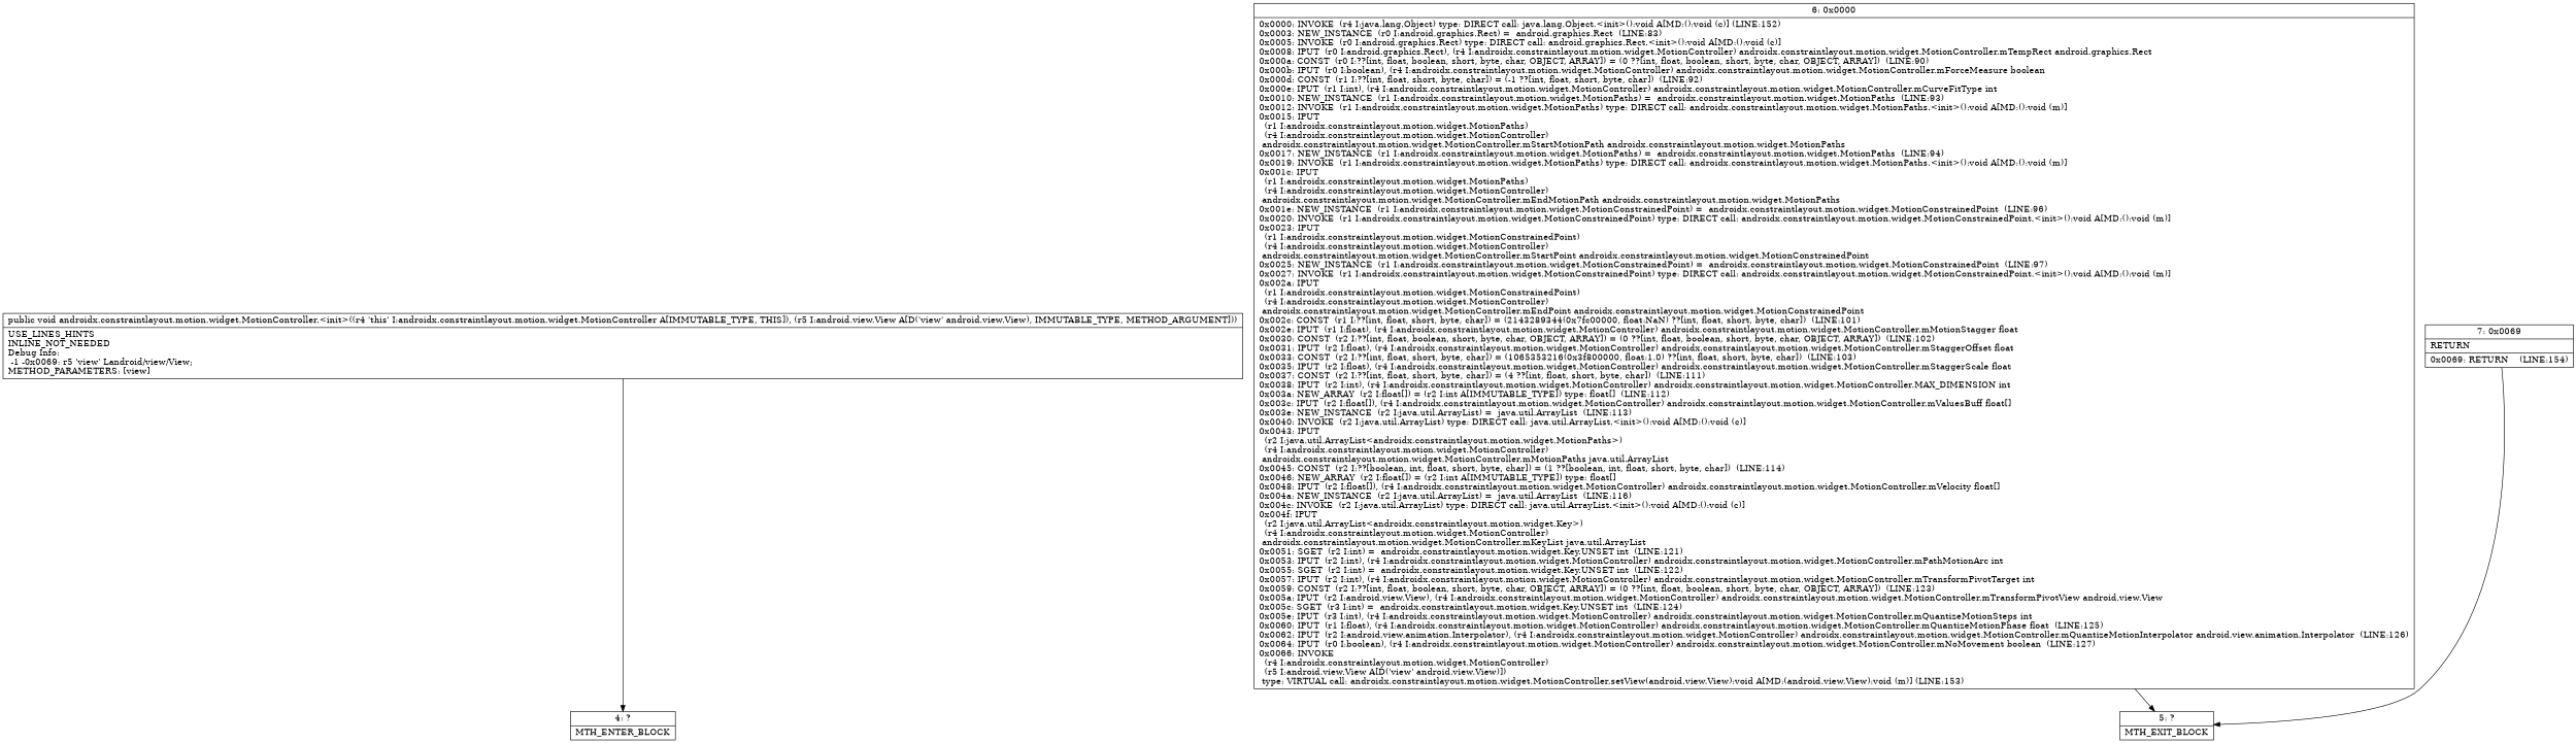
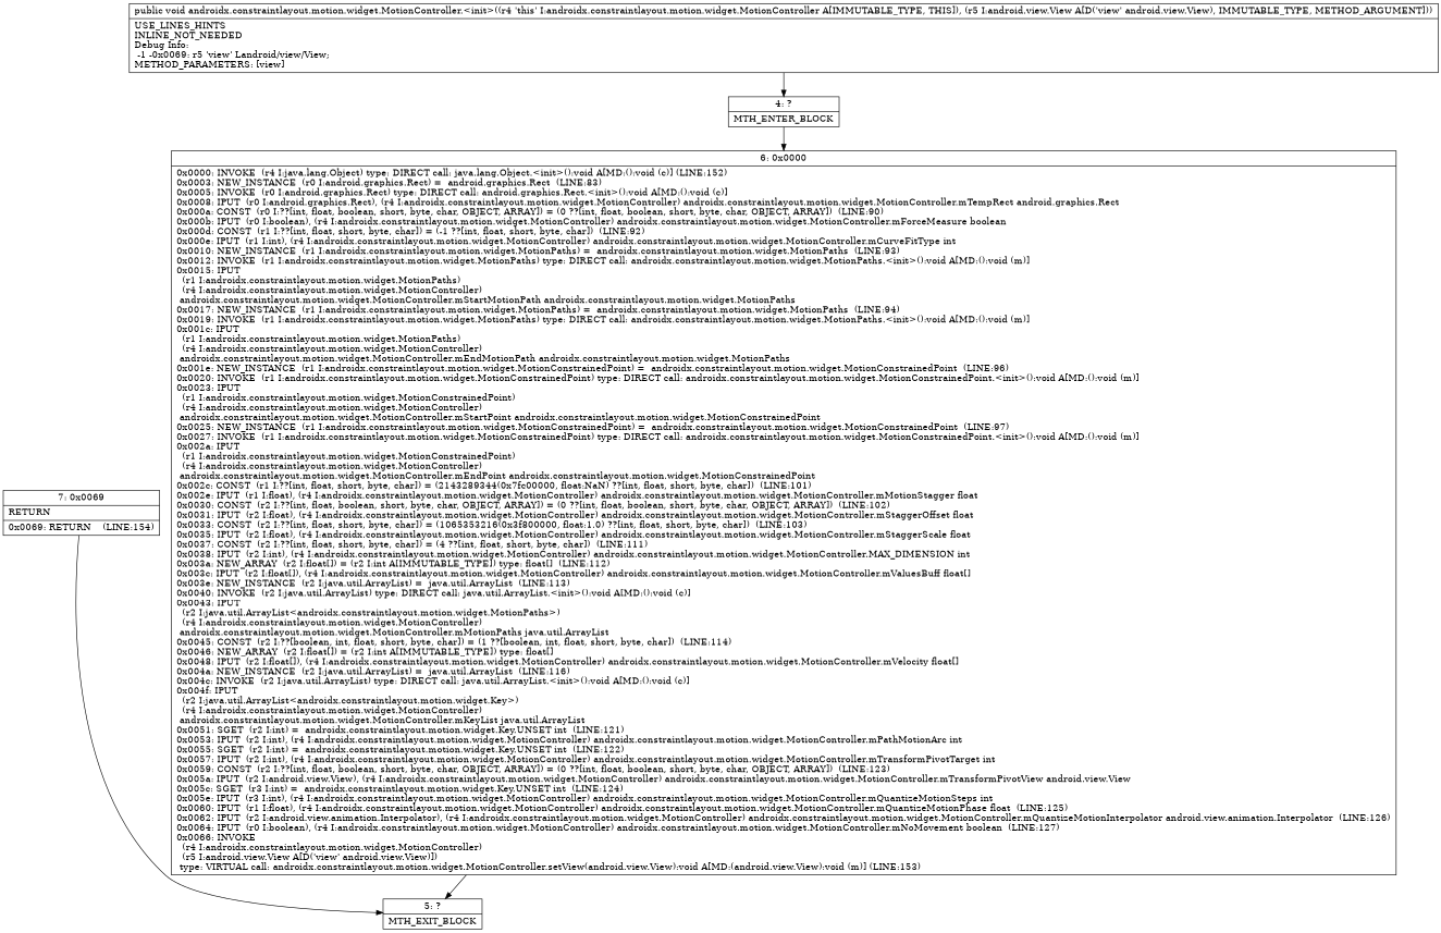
  digraph {
    node [shape=record]
    n1 [label="{4\:\ ?|MTH_ENTER_BLOCK\l}"]
    n2 [label="{6\:\ 0x0000|0x0000: INVOKE  (r4 I:java.lang.Object) type: DIRECT call: java.lang.Object.\<init\>():void A[MD:():void (c)] (LINE:152)\l0x0003: NEW_INSTANCE  (r0 I:android.graphics.Rect) =  android.graphics.Rect  (LINE:83)\l0x0005: INVOKE  (r0 I:android.graphics.Rect) type: DIRECT call: android.graphics.Rect.\<init\>():void A[MD:():void (c)]\l0x0008: IPUT  (r0 I:android.graphics.Rect), (r4 I:androidx.constraintlayout.motion.widget.MotionController) androidx.constraintlayout.motion.widget.MotionController.mTempRect android.graphics.Rect \l0x000a: CONST  (r0 I:??[int, float, boolean, short, byte, char, OBJECT, ARRAY]) = (0 ??[int, float, boolean, short, byte, char, OBJECT, ARRAY])  (LINE:90)\l0x000b: IPUT  (r0 I:boolean), (r4 I:androidx.constraintlayout.motion.widget.MotionController) androidx.constraintlayout.motion.widget.MotionController.mForceMeasure boolean \l0x000d: CONST  (r1 I:??[int, float, short, byte, char]) = (\-1 ??[int, float, short, byte, char])  (LINE:92)\l0x000e: IPUT  (r1 I:int), (r4 I:androidx.constraintlayout.motion.widget.MotionController) androidx.constraintlayout.motion.widget.MotionController.mCurveFitType int \l0x0010: NEW_INSTANCE  (r1 I:androidx.constraintlayout.motion.widget.MotionPaths) =  androidx.constraintlayout.motion.widget.MotionPaths  (LINE:93)\l0x0012: INVOKE  (r1 I:androidx.constraintlayout.motion.widget.MotionPaths) type: DIRECT call: androidx.constraintlayout.motion.widget.MotionPaths.\<init\>():void A[MD:():void (m)]\l0x0015: IPUT  \l  (r1 I:androidx.constraintlayout.motion.widget.MotionPaths)\l  (r4 I:androidx.constraintlayout.motion.widget.MotionController)\l androidx.constraintlayout.motion.widget.MotionController.mStartMotionPath androidx.constraintlayout.motion.widget.MotionPaths \l0x0017: NEW_INSTANCE  (r1 I:androidx.constraintlayout.motion.widget.MotionPaths) =  androidx.constraintlayout.motion.widget.MotionPaths  (LINE:94)\l0x0019: INVOKE  (r1 I:androidx.constraintlayout.motion.widget.MotionPaths) type: DIRECT call: androidx.constraintlayout.motion.widget.MotionPaths.\<init\>():void A[MD:():void (m)]\l0x001c: IPUT  \l  (r1 I:androidx.constraintlayout.motion.widget.MotionPaths)\l  (r4 I:androidx.constraintlayout.motion.widget.MotionController)\l androidx.constraintlayout.motion.widget.MotionController.mEndMotionPath androidx.constraintlayout.motion.widget.MotionPaths \l0x001e: NEW_INSTANCE  (r1 I:androidx.constraintlayout.motion.widget.MotionConstrainedPoint) =  androidx.constraintlayout.motion.widget.MotionConstrainedPoint  (LINE:96)\l0x0020: INVOKE  (r1 I:androidx.constraintlayout.motion.widget.MotionConstrainedPoint) type: DIRECT call: androidx.constraintlayout.motion.widget.MotionConstrainedPoint.\<init\>():void A[MD:():void (m)]\l0x0023: IPUT  \l  (r1 I:androidx.constraintlayout.motion.widget.MotionConstrainedPoint)\l  (r4 I:androidx.constraintlayout.motion.widget.MotionController)\l androidx.constraintlayout.motion.widget.MotionController.mStartPoint androidx.constraintlayout.motion.widget.MotionConstrainedPoint \l0x0025: NEW_INSTANCE  (r1 I:androidx.constraintlayout.motion.widget.MotionConstrainedPoint) =  androidx.constraintlayout.motion.widget.MotionConstrainedPoint  (LINE:97)\l0x0027: INVOKE  (r1 I:androidx.constraintlayout.motion.widget.MotionConstrainedPoint) type: DIRECT call: androidx.constraintlayout.motion.widget.MotionConstrainedPoint.\<init\>():void A[MD:():void (m)]\l0x002a: IPUT  \l  (r1 I:androidx.constraintlayout.motion.widget.MotionConstrainedPoint)\l  (r4 I:androidx.constraintlayout.motion.widget.MotionController)\l androidx.constraintlayout.motion.widget.MotionController.mEndPoint androidx.constraintlayout.motion.widget.MotionConstrainedPoint \l0x002c: CONST  (r1 I:??[int, float, short, byte, char]) = (2143289344(0x7fc00000, float:NaN) ??[int, float, short, byte, char])  (LINE:101)\l0x002e: IPUT  (r1 I:float), (r4 I:androidx.constraintlayout.motion.widget.MotionController) androidx.constraintlayout.motion.widget.MotionController.mMotionStagger float \l0x0030: CONST  (r2 I:??[int, float, boolean, short, byte, char, OBJECT, ARRAY]) = (0 ??[int, float, boolean, short, byte, char, OBJECT, ARRAY])  (LINE:102)\l0x0031: IPUT  (r2 I:float), (r4 I:androidx.constraintlayout.motion.widget.MotionController) androidx.constraintlayout.motion.widget.MotionController.mStaggerOffset float \l0x0033: CONST  (r2 I:??[int, float, short, byte, char]) = (1065353216(0x3f800000, float:1.0) ??[int, float, short, byte, char])  (LINE:103)\l0x0035: IPUT  (r2 I:float), (r4 I:androidx.constraintlayout.motion.widget.MotionController) androidx.constraintlayout.motion.widget.MotionController.mStaggerScale float \l0x0037: CONST  (r2 I:??[int, float, short, byte, char]) = (4 ??[int, float, short, byte, char])  (LINE:111)\l0x0038: IPUT  (r2 I:int), (r4 I:androidx.constraintlayout.motion.widget.MotionController) androidx.constraintlayout.motion.widget.MotionController.MAX_DIMENSION int \l0x003a: NEW_ARRAY  (r2 I:float[]) = (r2 I:int A[IMMUTABLE_TYPE]) type: float[]  (LINE:112)\l0x003c: IPUT  (r2 I:float[]), (r4 I:androidx.constraintlayout.motion.widget.MotionController) androidx.constraintlayout.motion.widget.MotionController.mValuesBuff float[] \l0x003e: NEW_INSTANCE  (r2 I:java.util.ArrayList) =  java.util.ArrayList  (LINE:113)\l0x0040: INVOKE  (r2 I:java.util.ArrayList) type: DIRECT call: java.util.ArrayList.\<init\>():void A[MD:():void (c)]\l0x0043: IPUT  \l  (r2 I:java.util.ArrayList\<androidx.constraintlayout.motion.widget.MotionPaths\>)\l  (r4 I:androidx.constraintlayout.motion.widget.MotionController)\l androidx.constraintlayout.motion.widget.MotionController.mMotionPaths java.util.ArrayList \l0x0045: CONST  (r2 I:??[boolean, int, float, short, byte, char]) = (1 ??[boolean, int, float, short, byte, char])  (LINE:114)\l0x0046: NEW_ARRAY  (r2 I:float[]) = (r2 I:int A[IMMUTABLE_TYPE]) type: float[] \l0x0048: IPUT  (r2 I:float[]), (r4 I:androidx.constraintlayout.motion.widget.MotionController) androidx.constraintlayout.motion.widget.MotionController.mVelocity float[] \l0x004a: NEW_INSTANCE  (r2 I:java.util.ArrayList) =  java.util.ArrayList  (LINE:116)\l0x004c: INVOKE  (r2 I:java.util.ArrayList) type: DIRECT call: java.util.ArrayList.\<init\>():void A[MD:():void (c)]\l0x004f: IPUT  \l  (r2 I:java.util.ArrayList\<androidx.constraintlayout.motion.widget.Key\>)\l  (r4 I:androidx.constraintlayout.motion.widget.MotionController)\l androidx.constraintlayout.motion.widget.MotionController.mKeyList java.util.ArrayList \l0x0051: SGET  (r2 I:int) =  androidx.constraintlayout.motion.widget.Key.UNSET int  (LINE:121)\l0x0053: IPUT  (r2 I:int), (r4 I:androidx.constraintlayout.motion.widget.MotionController) androidx.constraintlayout.motion.widget.MotionController.mPathMotionArc int \l0x0055: SGET  (r2 I:int) =  androidx.constraintlayout.motion.widget.Key.UNSET int  (LINE:122)\l0x0057: IPUT  (r2 I:int), (r4 I:androidx.constraintlayout.motion.widget.MotionController) androidx.constraintlayout.motion.widget.MotionController.mTransformPivotTarget int \l0x0059: CONST  (r2 I:??[int, float, boolean, short, byte, char, OBJECT, ARRAY]) = (0 ??[int, float, boolean, short, byte, char, OBJECT, ARRAY])  (LINE:123)\l0x005a: IPUT  (r2 I:android.view.View), (r4 I:androidx.constraintlayout.motion.widget.MotionController) androidx.constraintlayout.motion.widget.MotionController.mTransformPivotView android.view.View \l0x005c: SGET  (r3 I:int) =  androidx.constraintlayout.motion.widget.Key.UNSET int  (LINE:124)\l0x005e: IPUT  (r3 I:int), (r4 I:androidx.constraintlayout.motion.widget.MotionController) androidx.constraintlayout.motion.widget.MotionController.mQuantizeMotionSteps int \l0x0060: IPUT  (r1 I:float), (r4 I:androidx.constraintlayout.motion.widget.MotionController) androidx.constraintlayout.motion.widget.MotionController.mQuantizeMotionPhase float  (LINE:125)\l0x0062: IPUT  (r2 I:android.view.animation.Interpolator), (r4 I:androidx.constraintlayout.motion.widget.MotionController) androidx.constraintlayout.motion.widget.MotionController.mQuantizeMotionInterpolator android.view.animation.Interpolator  (LINE:126)\l0x0064: IPUT  (r0 I:boolean), (r4 I:androidx.constraintlayout.motion.widget.MotionController) androidx.constraintlayout.motion.widget.MotionController.mNoMovement boolean  (LINE:127)\l0x0066: INVOKE  \l  (r4 I:androidx.constraintlayout.motion.widget.MotionController)\l  (r5 I:android.view.View A[D('view' android.view.View)])\l type: VIRTUAL call: androidx.constraintlayout.motion.widget.MotionController.setView(android.view.View):void A[MD:(android.view.View):void (m)] (LINE:153)\l}"]
    n3 [label="{5\:\ ?|MTH_EXIT_BLOCK\l}"]
    n4 [label="{7\:\ 0x0069|RETURN\l|0x0069: RETURN    (LINE:154)\l}"]
    n5 [label="{public void androidx.constraintlayout.motion.widget.MotionController.\<init\>((r4 'this' I:androidx.constraintlayout.motion.widget.MotionController A[IMMUTABLE_TYPE, THIS]), (r5 I:android.view.View A[D('view' android.view.View), IMMUTABLE_TYPE, METHOD_ARGUMENT]))  | USE_LINES_HINTS\lINLINE_NOT_NEEDED\lDebug Info:\l  \-1 \-0x0069: r5 'view' Landroid\/view\/View;\lMETHOD_PARAMETERS: [view]\l}"]
+   n1 -> n2
    n2 -> n3
    n4 -> n3
    n5 -> n1
  }
